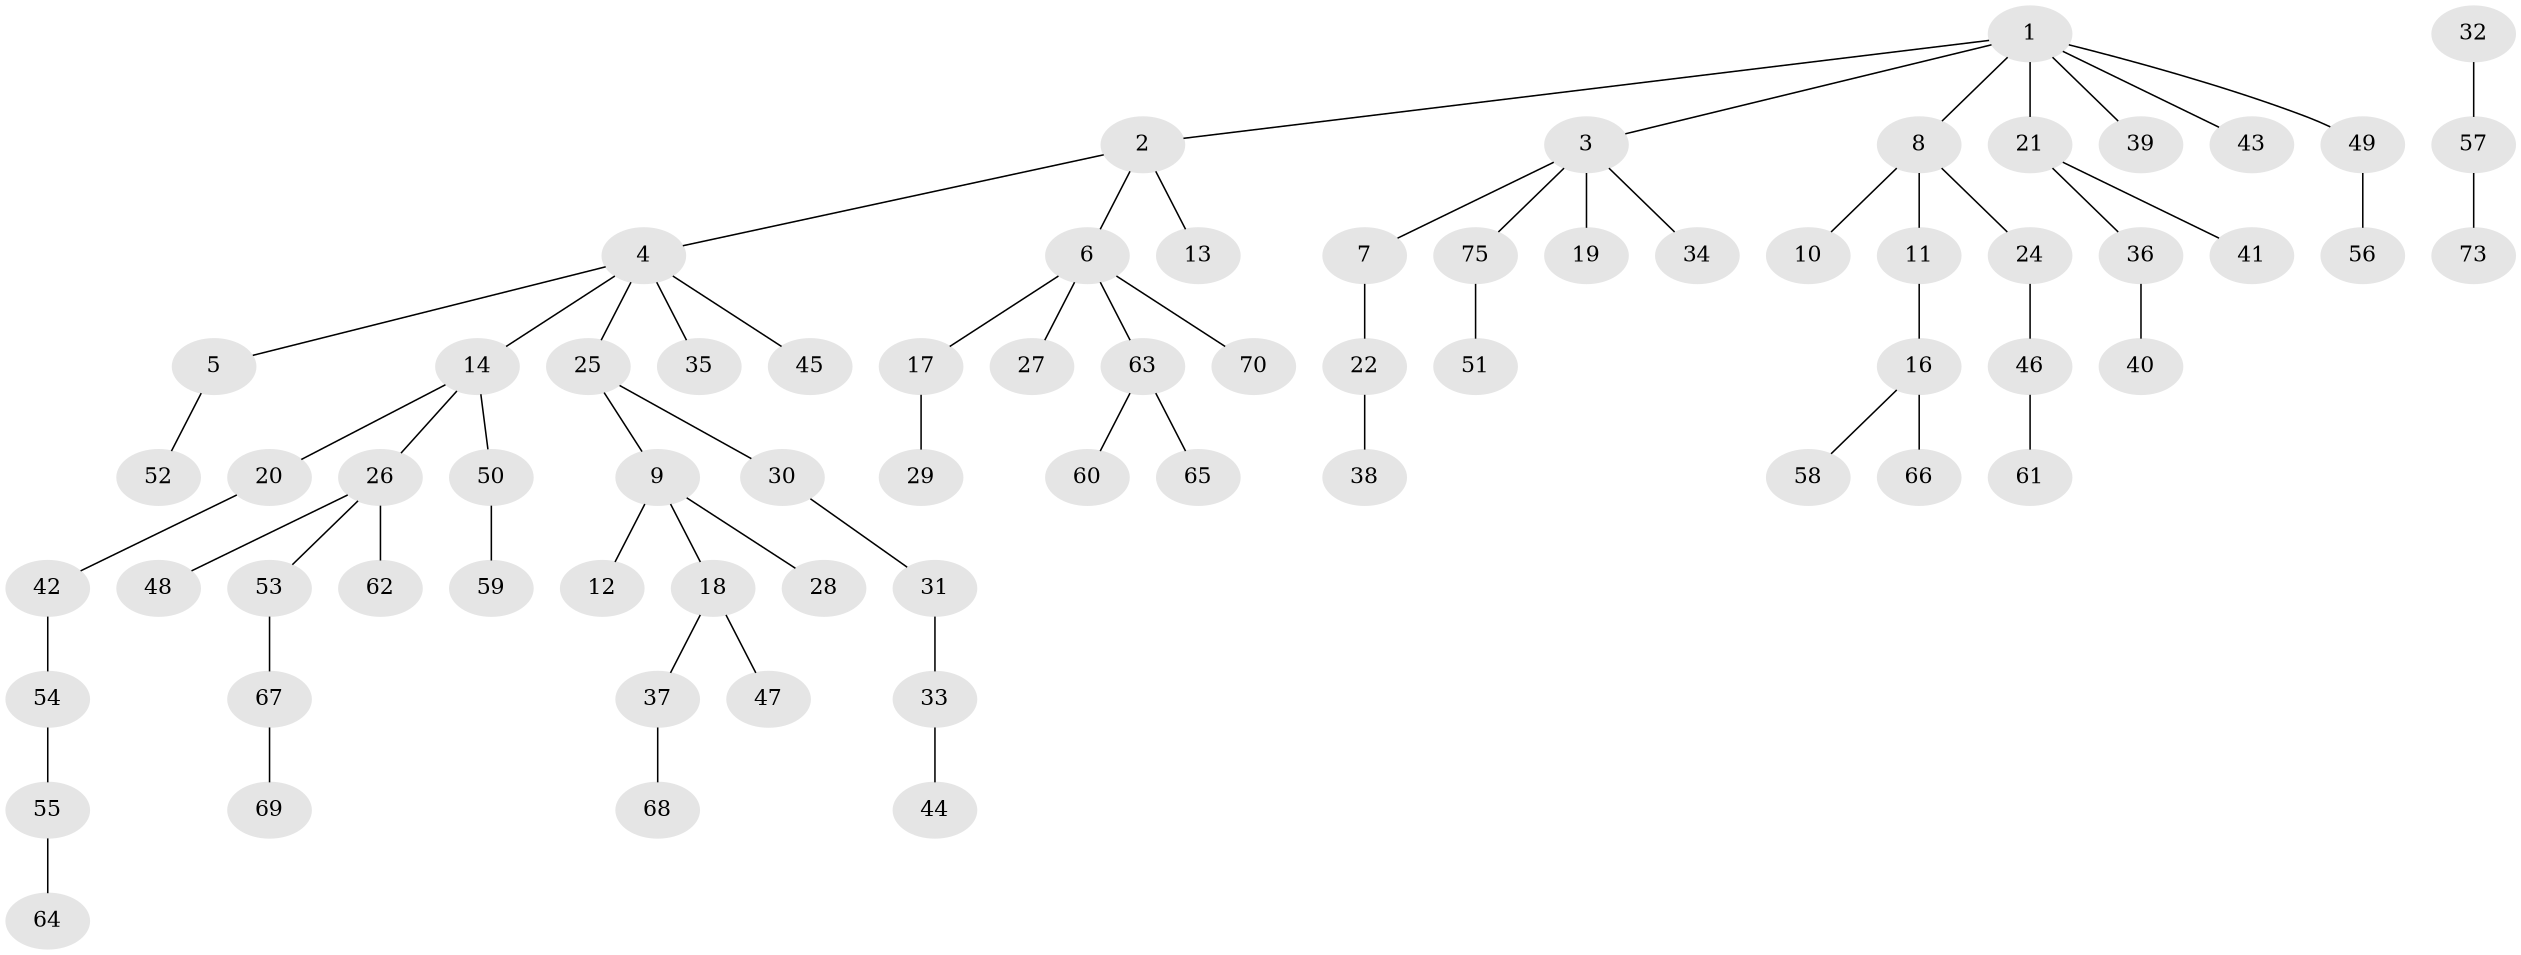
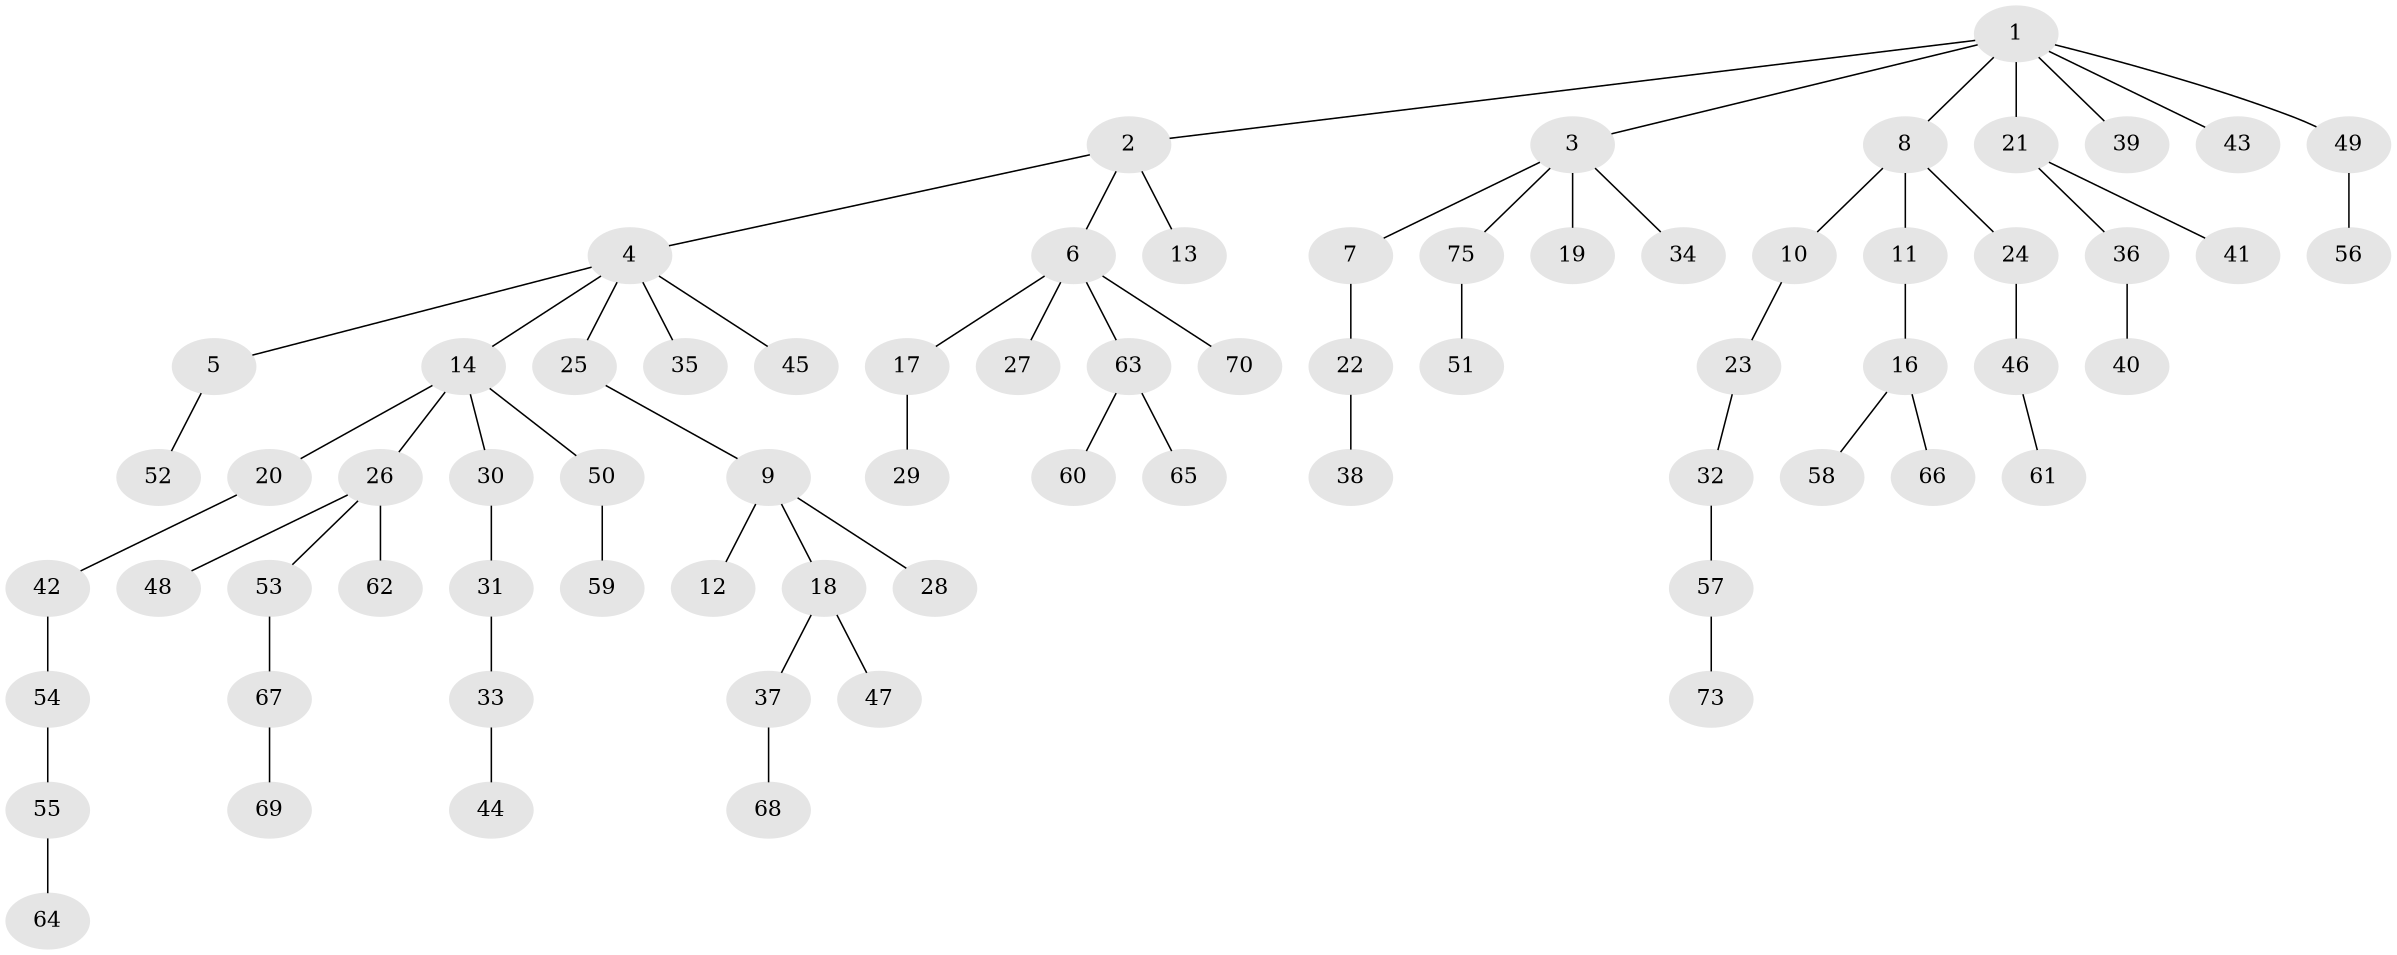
  graph {
    node [color=gray90 style=filled]
    1
    2
    3
    8
    21
    39
    43
    49
    4
    6
    13
    7
    n13 [label=75]
    19
    34
    10
    11
    24
    36
    41
    56
    5
    14
    25
    35
    45
    17
    27
    63
    70
    22
    51
    52
    9
    12
    18
    28
    20
    26
    30
    50
    29
    60
    65
    38
+   23
    16
    46
    37
    47
    32
    58
    66
    42
    48
    53
    62
    31
    59
    68
    54
    40
    57
    61
    67
    33
    44
    n68 [label=73]
    55
    69
    64
    1 -- 2
    1 -- 3
    1 -- 8
    1 -- 21
    1 -- 39
    1 -- 43
    1 -- 49
    2 -- 4
    2 -- 6
    2 -- 13
    3 -- 7
    3 -- n13
    3 -- 19
    3 -- 34
    8 -- 10
    8 -- 11
    8 -- 24
    21 -- 36
    21 -- 41
    49 -- 56
    4 -- 5
    4 -- 14
    4 -- 25
    4 -- 35
    4 -- 45
    6 -- 17
    6 -- 27
    6 -- 63
    6 -- 70
    7 -- 22
    n13 -- 51
+   10 -- 23
    11 -- 16
    24 -- 46
    36 -- 40
    5 -- 52
    14 -- 20
    14 -- 26
-   25 -- 30
+   14 -- 30
    14 -- 50
    25 -- 9
    17 -- 29
    63 -- 60
    63 -- 65
    22 -- 38
    9 -- 12
    9 -- 18
    9 -- 28
    18 -- 37
    18 -- 47
    20 -- 42
    26 -- 48
    26 -- 53
    26 -- 62
    30 -- 31
    50 -- 59
+   23 -- 32
    16 -- 58
    16 -- 66
    46 -- 61
    37 -- 68
    32 -- 57
    42 -- 54
    53 -- 67
    31 -- 33
    54 -- 55
    57 -- n68
    67 -- 69
    33 -- 44
    55 -- 64
  }
